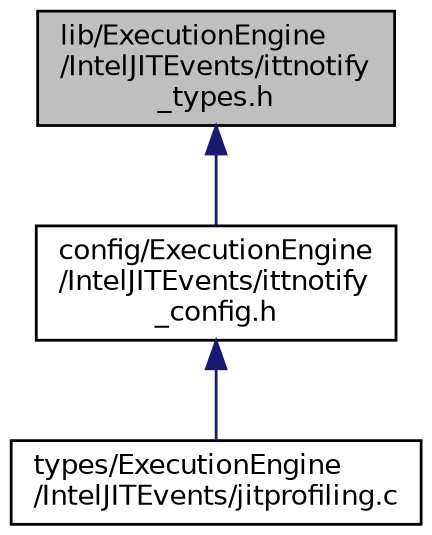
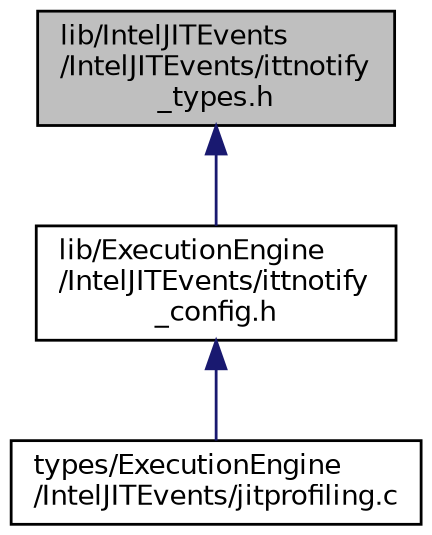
  digraph {
    node [color=black fontname=Helvetica fontsize=10 shape=box]
    edge [color=midnightblue dir=back fontname=Helvetica fontsize=10 labelfontname=Helvetica labelfontsize=10 style=solid]
-   n1 [fillcolor=grey75 fontcolor=black height=0.2 label="lib/ExecutionEngine\l/IntelJITEvents/ittnotify\l_types.h" style=filled width=0.4]
-   n2 [height=0.2 label="config/ExecutionEngine\l/IntelJITEvents/ittnotify\l_config.h" width=0.4]
+   n1 [fillcolor=grey75 fontcolor=black height=0.2 label="lib/IntelJITEvents\l/IntelJITEvents/ittnotify\l_types.h" style=filled width=0.4]
+   n2 [height=0.2 label="lib/ExecutionEngine\l/IntelJITEvents/ittnotify\l_config.h" width=0.4]
    n3 [height=0.2 label="types/ExecutionEngine\l/IntelJITEvents/jitprofiling.c" width=0.4]
    n1 -> n2
    n2 -> n3
  }
